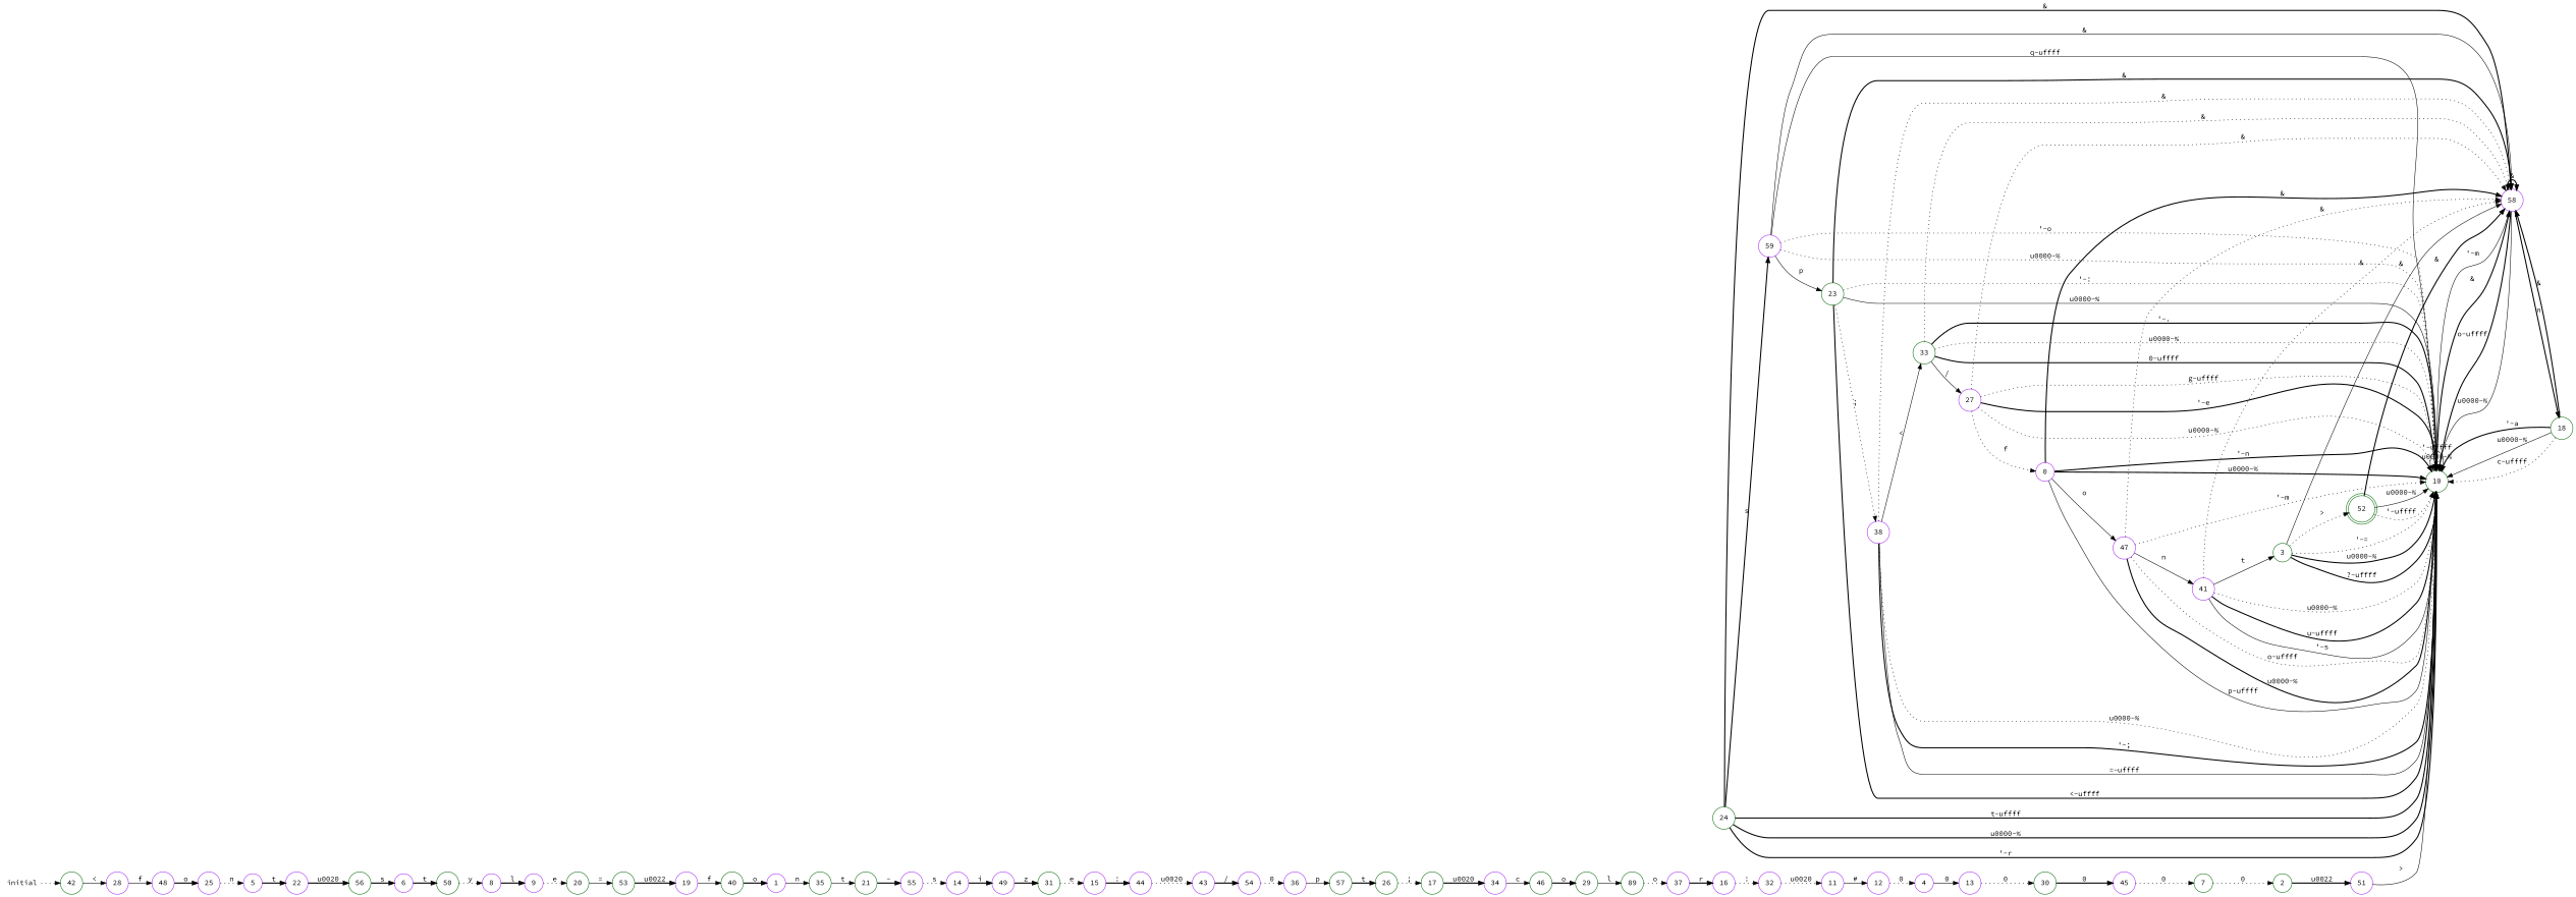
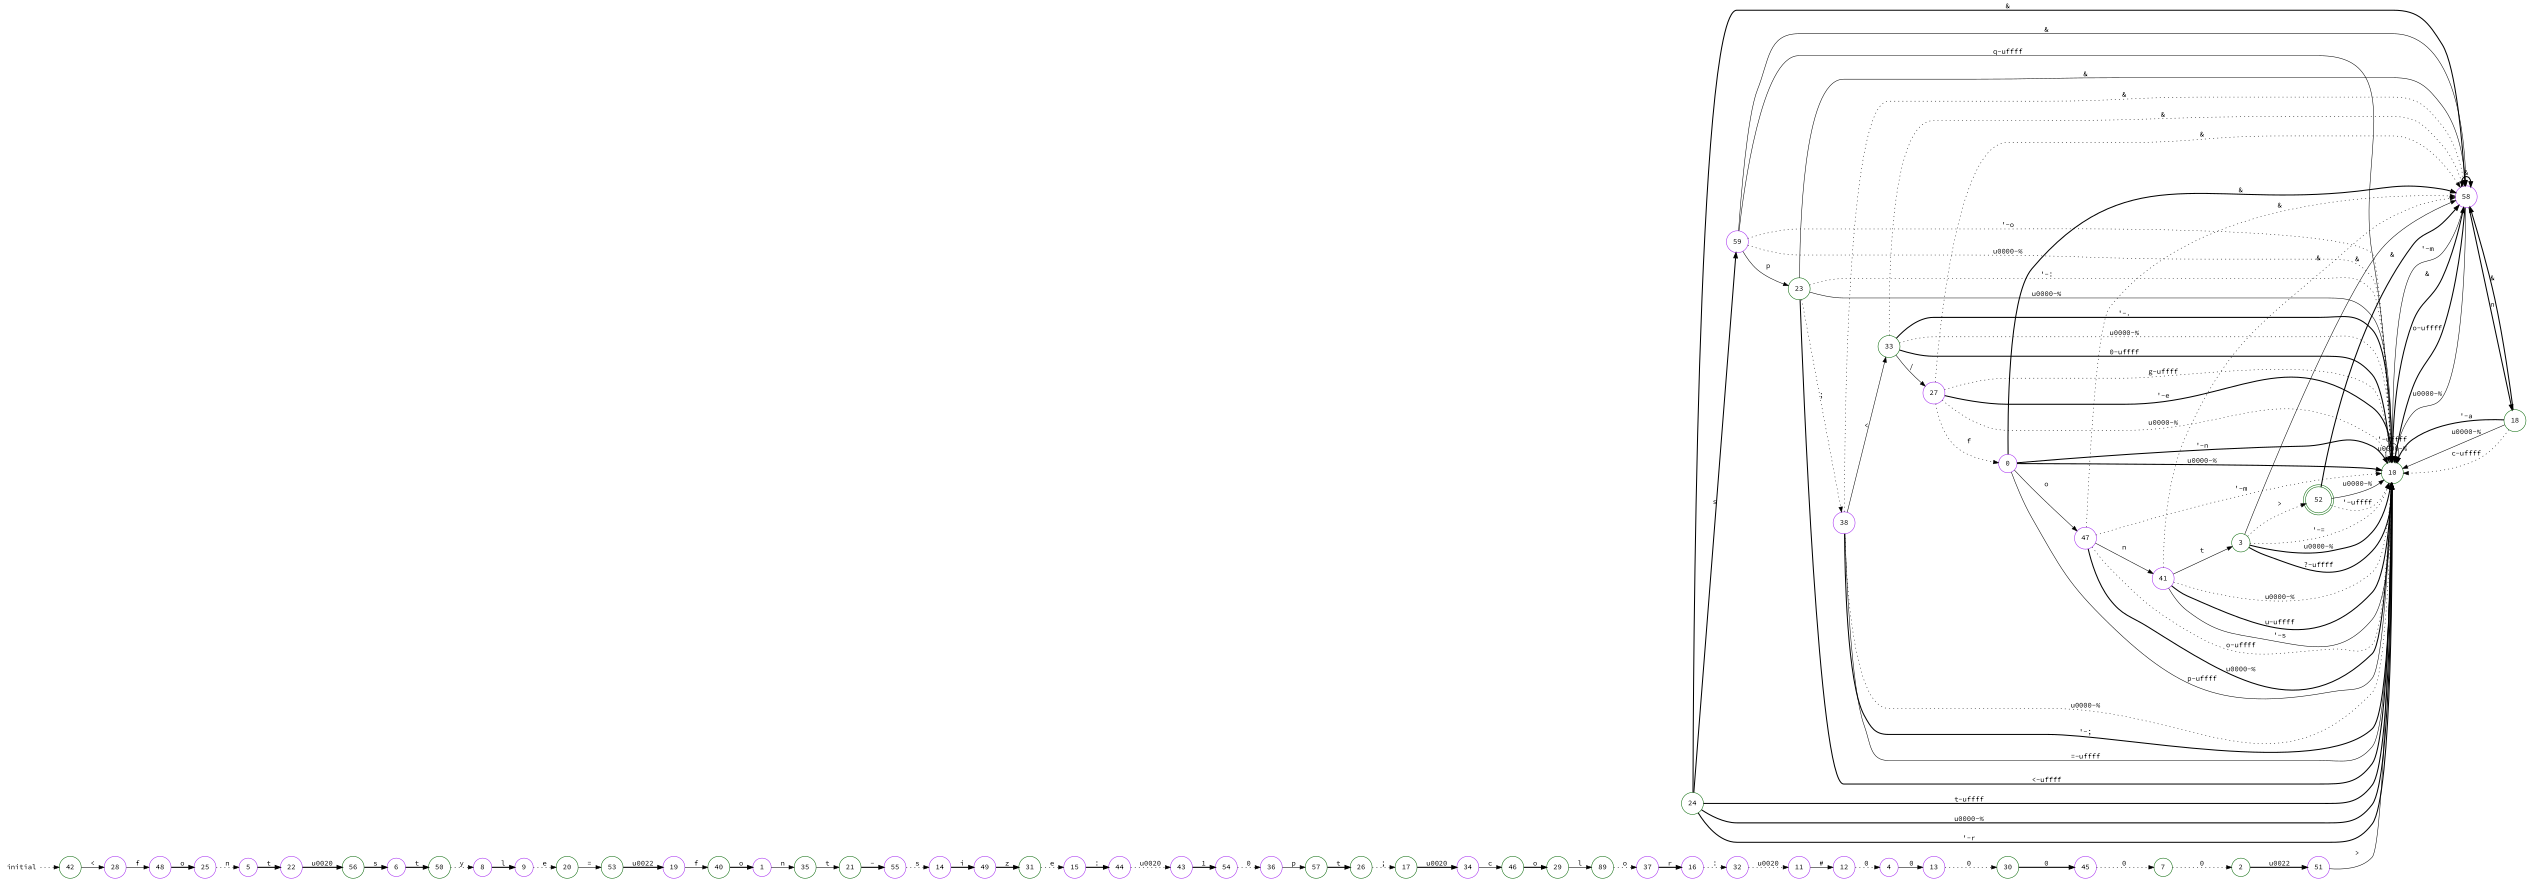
  digraph {
    fontname="Source Code Pro"
    rankdir=LR
    node [color=purple fontname="Source Code Pro" shape=circle]
    edge [fontname="Source Code Pro" style=bold]
    10 [color=darkgreen]
    0
    58
    47
    18 [color=darkgreen]
    41
    3 [color=darkgreen]
    35 [color=darkgreen]
    1
    21 [color=darkgreen]
    55
    2 [color=darkgreen]
    51
    52 [color=darkgreen shape=doublecircle]
    4
    13
    30 [color=darkgreen]
    45
    5
    22
    56 [color=darkgreen]
    6
    50 [color=darkgreen]
    8
    9
    7 [color=darkgreen]
    20 [color=darkgreen]
    53 [color=darkgreen]
    19
    11
    12
    14
    49
    31 [color=darkgreen]
    15
    44
    43
    54
    16
    32
    17 [color=darkgreen]
    34
    46 [color=darkgreen]
    29 [color=darkgreen]
    24 [color=darkgreen]
    59
    23 [color=darkgreen]
    40 [color=darkgreen]
    38
    33 [color=darkgreen]
    27
    25
    26 [color=darkgreen]
    28
    48
    n56 [color=darkgreen label=89]
    37
    57 [color=darkgreen]
    36
    42 [color=darkgreen]
    initial [shape=plaintext]
    10 -> 10 [label="\u0000-%" style=dotted]
    10 -> 10 [label="'-\uffff" style=solid]
    10 -> 58 [label="&"]
    0 -> 10 [label="p-\uffff" style=solid]
    0 -> 10 [label="'-n"]
    0 -> 10 [label="\u0000-%"]
    0 -> 58 [label="&"]
    0 -> 47 [label=o style=solid]
    58 -> 10 [label="o-\uffff"]
    58 -> 10 [label="\u0000-%" style=solid]
    58 -> 10 [label="'-m" style=solid]
    58 -> 58 [label="&"]
    58 -> 18 [label=n]
    47 -> 10 [label="o-\uffff" style=dotted]
    47 -> 10 [label="\u0000-%"]
    47 -> 10 [label="'-m" style=dotted]
    47 -> 58 [label="&" style=dotted]
    47 -> 41 [label=n style=solid]
    18 -> 10 [label="'-a"]
    18 -> 10 [label="\u0000-%" style=solid]
    18 -> 10 [label="c-\uffff" style=dotted]
    18 -> 58 [label="&"]
    41 -> 10 [label="\u0000-%" style=dotted]
    41 -> 10 [label="u-\uffff"]
    41 -> 10 [label="'-s" style=solid]
    41 -> 58 [label="&" style=dotted]
    41 -> 3 [label=t style=solid]
    3 -> 10 [label="'-=" style=dotted]
    3 -> 10 [label="\u0000-%"]
    3 -> 10 [label="?-\uffff"]
    3 -> 58 [label="&" style=solid]
    3 -> 52 [label=">" style=dotted]
    35 -> 21 [label=t style=solid]
    1 -> 35 [label=n style=solid]
    21 -> 55 [label="-"]
    55 -> 14 [label=s style=dotted]
    2 -> 51 [label="\u0022"]
    51 -> 10 [label=">" style=solid]
    52 -> 10 [label="\u0000-%" style=solid]
    52 -> 10 [label="'-\uffff" style=dotted]
    52 -> 58 [label="&"]
    4 -> 13 [label=0 style=solid]
    13 -> 30 [label=0 style=dotted]
    30 -> 45 [label=0]
    45 -> 7 [label=0 style=dotted]
    5 -> 22 [label=t]
    22 -> 56 [label="\u0020"]
    56 -> 6 [label=s]
    6 -> 50 [label=t]
    50 -> 8 [label=y style=dotted]
    8 -> 9 [label=l]
    9 -> 20 [label=e style=dotted]
    7 -> 2 [label=0 style=dotted]
    20 -> 53 [label="=" style=solid]
    53 -> 19 [label="\u0022"]
    19 -> 40 [label=f style=solid]
    11 -> 12 [label="#" style=solid]
    12 -> 4 [label=0 style=dotted]
    14 -> 49 [label=i]
    49 -> 31 [label=z]
    31 -> 15 [label=e style=dotted]
    15 -> 44 [label=":"]
    44 -> 43 [label="\u0020" style=dotted]
-   43 -> 54 [label="/"]
+   43 -> 54 [label=1]
    54 -> 36 [label=0 style=dotted]
    16 -> 32 [label=":" style=dotted]
    32 -> 11 [label="\u0020" style=dotted]
    17 -> 34 [label="\u0020"]
    34 -> 46 [label=c style=solid]
    46 -> 29 [label=o]
    29 -> n56 [label=l style=solid]
    24 -> 10 [label="t-\uffff"]
    24 -> 10 [label="\u0000-%"]
    24 -> 10 [label="'-r"]
    24 -> 58 [label="&"]
    24 -> 59 [label=s]
    59 -> 10 [label="q-\uffff" style=solid]
    59 -> 10 [label="'-o" style=dotted]
    59 -> 10 [label="\u0000-%" style=dotted]
    59 -> 58 [label="&" style=solid]
    59 -> 23 [label=p style=solid]
    23 -> 10 [label="<-\uffff"]
    23 -> 10 [label="'-:" style=dotted]
    23 -> 10 [label="\u0000-%" style=solid]
-   23 -> 58 [label="&"]
+   23 -> 58 [label="&" style=solid]
    23 -> 38 [label=";" style=dotted]
    40 -> 1 [label=o]
    38 -> 10 [label="'-;"]
    38 -> 10 [label="=-\uffff" style=solid]
    38 -> 10 [label="\u0000-%" style=dotted]
    38 -> 58 [label="&" style=dotted]
    38 -> 33 [label="<" style=solid]
    33 -> 10 [label="'-."]
    33 -> 10 [label="\u0000-%" style=dotted]
    33 -> 10 [label="0-\uffff"]
    33 -> 58 [label="&" style=dotted]
    33 -> 27 [label="/" style=solid]
    27 -> 10 [label="g-\uffff" style=dotted]
    27 -> 10 [label="'-e"]
    27 -> 10 [label="\u0000-%" style=dotted]
    27 -> 0 [label=f style=dotted]
    27 -> 58 [label="&" style=dotted]
    25 -> 5 [label=n style=dotted]
    26 -> 17 [label=";" style=dotted]
    28 -> 48 [label=f style=solid]
    48 -> 25 [label=o]
    n56 -> 37 [label=o style=dotted]
    37 -> 16 [label=r]
    57 -> 26 [label=t]
    36 -> 57 [label=p style=solid]
    42 -> 28 [label="<" style=solid]
    initial -> 42 [style=dotted]
  }
